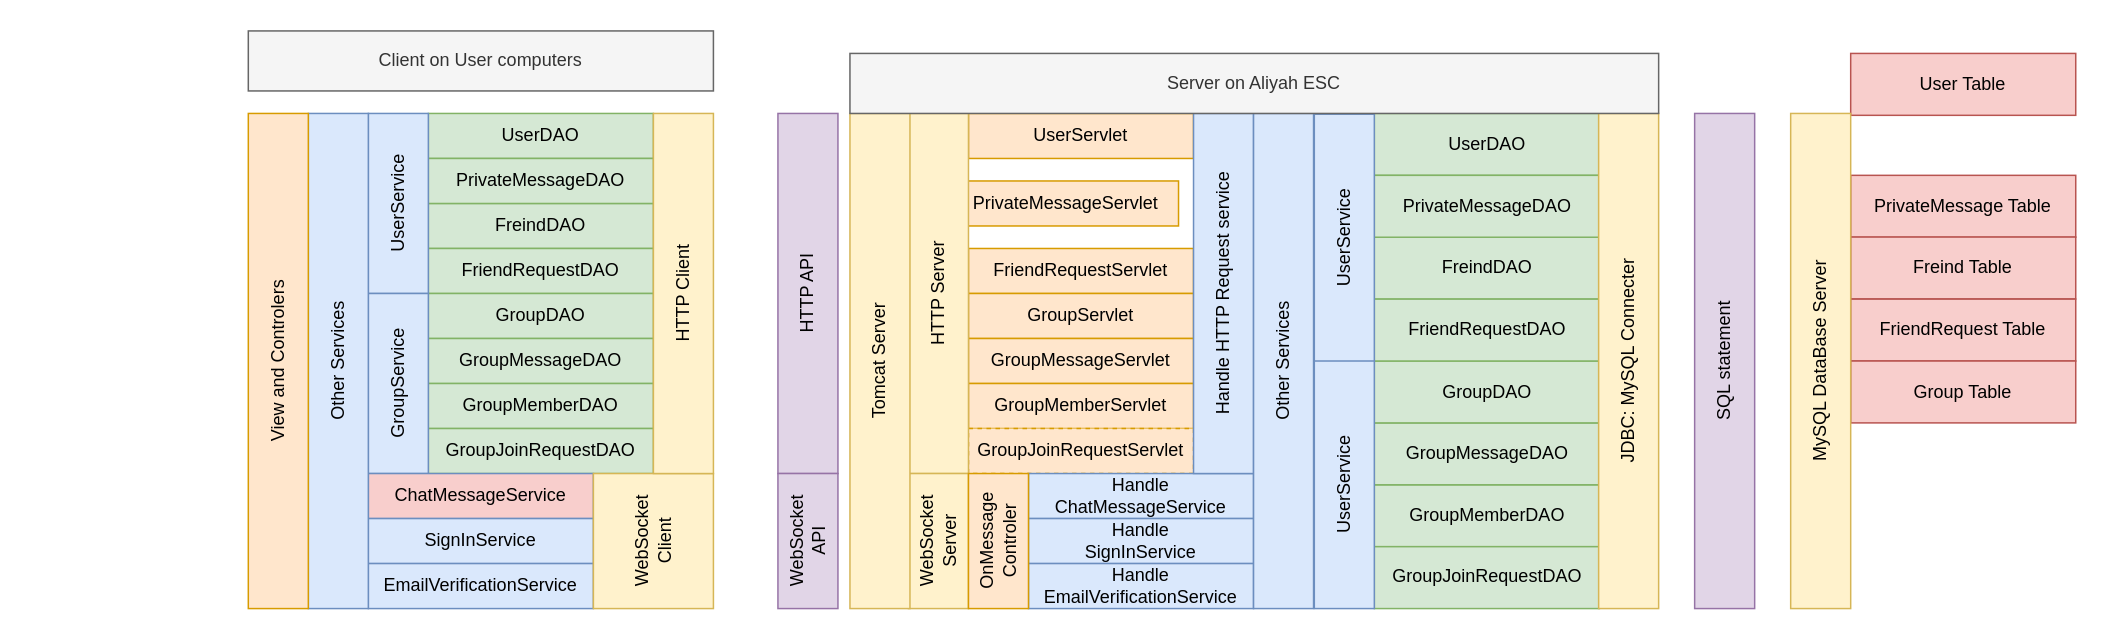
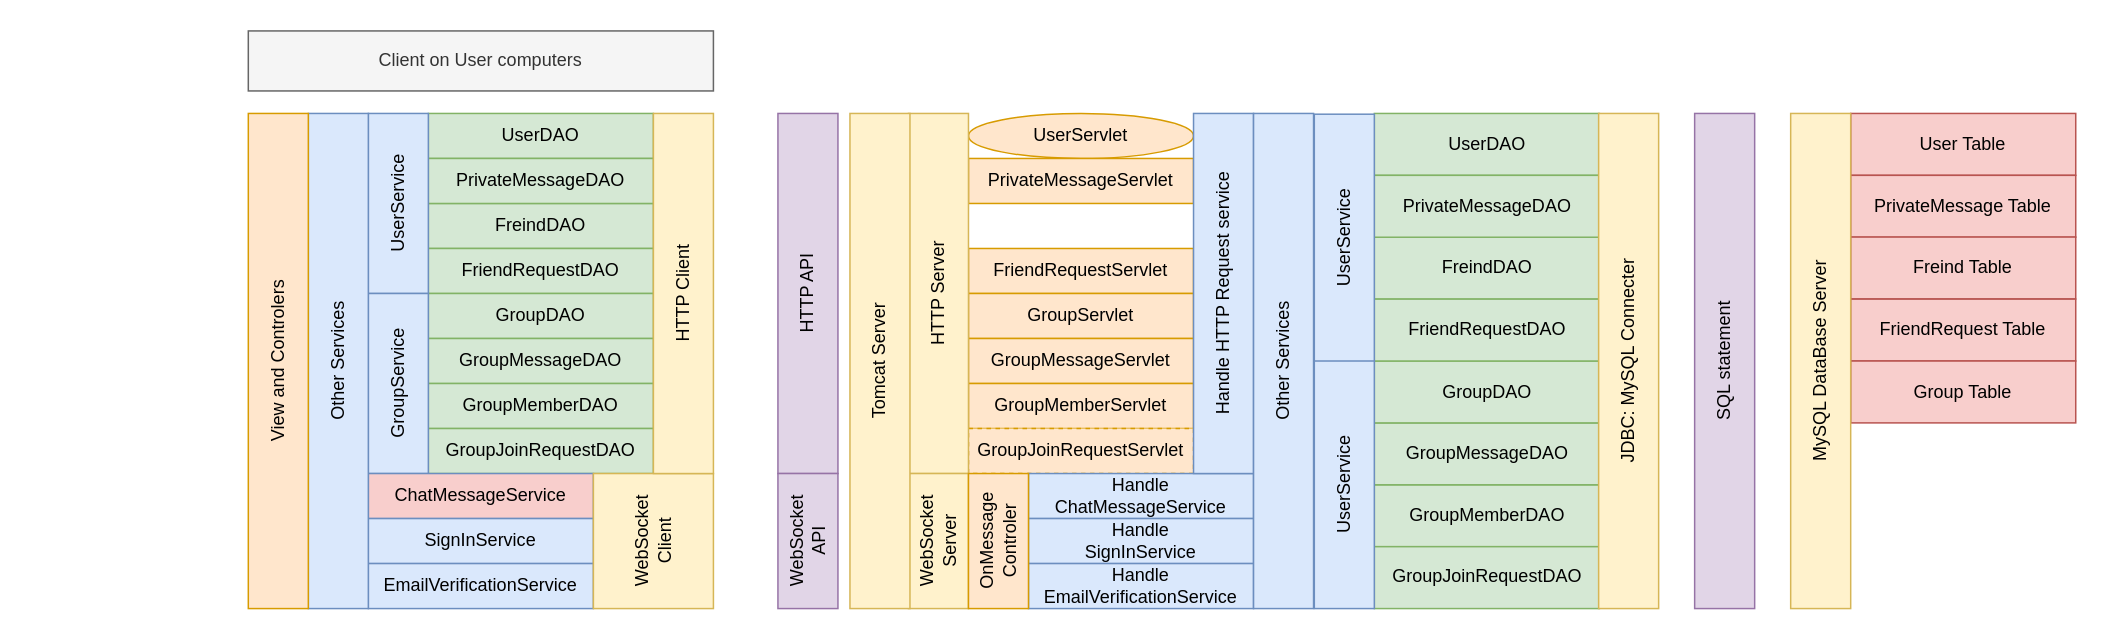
  <mxCell id="0" />
  <mxCell id="1" parent="0" />
  <mxCell id="2" value="UserDAO" style="rounded=0;whiteSpace=wrap;html=1;fillColor=#d5e8d4;strokeColor=#82b366;" vertex="1" parent="1"><mxGeometry x="285" y="75" width="150" height="30" as="geometry" /></mxCell>
  <mxCell id="3" value="FreindDAO" style="rounded=0;whiteSpace=wrap;html=1;fillColor=#d5e8d4;strokeColor=#82b366;" vertex="1" parent="1"><mxGeometry x="285" y="135" width="150" height="30" as="geometry" /></mxCell>
  <mxCell id="4" value="PrivateMessageDAO" style="rounded=0;whiteSpace=wrap;html=1;fillColor=#d5e8d4;strokeColor=#82b366;" vertex="1" parent="1"><mxGeometry x="285" y="105" width="150" height="30" as="geometry" /></mxCell>
  <mxCell id="5" value="FriendRequestDAO" style="rounded=0;whiteSpace=wrap;html=1;fillColor=#d5e8d4;strokeColor=#82b366;" vertex="1" parent="1"><mxGeometry x="285" y="165" width="150" height="30" as="geometry" /></mxCell>
  <mxCell id="6" value="GroupDAO" style="rounded=0;whiteSpace=wrap;html=1;fillColor=#d5e8d4;strokeColor=#82b366;" vertex="1" parent="1"><mxGeometry x="285" y="195" width="150" height="30" as="geometry" /></mxCell>
  <mxCell id="7" value="GroupMessageDAO" style="rounded=0;whiteSpace=wrap;html=1;fillColor=#d5e8d4;strokeColor=#82b366;" vertex="1" parent="1"><mxGeometry x="285" y="225" width="150" height="30" as="geometry" /></mxCell>
  <mxCell id="8" value="GroupMemberDAO" style="rounded=0;whiteSpace=wrap;html=1;fillColor=#d5e8d4;strokeColor=#82b366;" vertex="1" parent="1"><mxGeometry x="285" y="255" width="150" height="30" as="geometry" /></mxCell>
  <mxCell id="9" value="GroupJoinRequestDAO" style="rounded=0;whiteSpace=wrap;html=1;fillColor=#d5e8d4;strokeColor=#82b366;" vertex="1" parent="1"><mxGeometry x="285" y="285" width="150" height="30" as="geometry" /></mxCell>
  <mxCell id="10" value="UserService" style="rounded=0;whiteSpace=wrap;html=1;rotation=-90;fillColor=#dae8fc;strokeColor=#6c8ebf;" vertex="1" parent="1"><mxGeometry x="205" y="115" width="120" height="40" as="geometry" /></mxCell>
  <mxCell id="11" value="GroupService" style="rounded=0;whiteSpace=wrap;html=1;rotation=-90;fillColor=#dae8fc;strokeColor=#6c8ebf;" vertex="1" parent="1"><mxGeometry x="205" y="235" width="120" height="40" as="geometry" /></mxCell>
- <mxCell id="12" value="UserServlet" style="rounded=0;whiteSpace=wrap;html=1;fillColor=#ffe6cc;strokeColor=#d79b00;" vertex="1" parent="1"><mxGeometry x="645" y="75" width="150" height="30" as="geometry" /></mxCell>
- <mxCell id="13" value="PrivateMessageServlet" style="rounded=0;whiteSpace=wrap;html=1;fillColor=#ffe6cc;strokeColor=#d79b00;" vertex="1" parent="1"><mxGeometry x="635" y="120" width="150" height="30" as="geometry" /></mxCell>
+ <mxCell id="12" value="UserServlet" style="ellipse;whiteSpace=wrap;html=1;fillColor=#ffe6cc;strokeColor=#d79b00;" vertex="1" parent="1"><mxGeometry x="645" y="75" width="150" height="30" as="geometry" /></mxCell>
+ <mxCell id="13" value="PrivateMessageServlet" style="rounded=0;whiteSpace=wrap;html=1;fillColor=#ffe6cc;strokeColor=#d79b00;" vertex="1" parent="1"><mxGeometry x="645" y="105" width="150" height="30" as="geometry" /></mxCell>
  <mxCell id="14" value="FriendRequestServlet" style="rounded=0;whiteSpace=wrap;html=1;fillColor=#ffe6cc;strokeColor=#d79b00;" vertex="1" parent="1"><mxGeometry x="645" y="165" width="150" height="30" as="geometry" /></mxCell>
  <mxCell id="15" value="GroupServlet" style="rounded=0;whiteSpace=wrap;html=1;fillColor=#ffe6cc;strokeColor=#d79b00;" vertex="1" parent="1"><mxGeometry x="645" y="195" width="150" height="30" as="geometry" /></mxCell>
  <mxCell id="16" value="GroupMessageServlet" style="rounded=0;whiteSpace=wrap;html=1;fillColor=#ffe6cc;strokeColor=#d79b00;" vertex="1" parent="1"><mxGeometry x="645" y="225" width="150" height="30" as="geometry" /></mxCell>
  <mxCell id="17" value="GroupMemberServlet" style="rounded=0;whiteSpace=wrap;html=1;fillColor=#ffe6cc;strokeColor=#d79b00;" vertex="1" parent="1"><mxGeometry x="645" y="255" width="150" height="30" as="geometry" /></mxCell>
  <mxCell id="18" value="GroupJoinRequestServlet" style="rounded=0;whiteSpace=wrap;html=1;fillColor=#ffe6cc;strokeColor=#d79b00;dashed=1;" vertex="1" parent="1"><mxGeometry x="645" y="285" width="150" height="30" as="geometry" /></mxCell>
  <mxCell id="19" value="HTTP API" style="rounded=0;whiteSpace=wrap;html=1;rotation=-90;fillColor=#e1d5e7;strokeColor=#9673a6;" vertex="1" parent="1"><mxGeometry x="418" y="175" width="240" height="40" as="geometry" /></mxCell>
  <mxCell id="20" value="ChatMessageService" style="rounded=0;whiteSpace=wrap;html=1;fillColor=#f8cecc;strokeColor=#6c8ebf;" vertex="1" parent="1"><mxGeometry x="245" y="315" width="150" height="30" as="geometry" /></mxCell>
  <mxCell id="21" value="SignInService" style="rounded=0;whiteSpace=wrap;html=1;fillColor=#dae8fc;strokeColor=#6c8ebf;" vertex="1" parent="1"><mxGeometry x="245" y="345" width="150" height="30" as="geometry" /></mxCell>
  <mxCell id="22" value="EmailVerificationService" style="rounded=0;whiteSpace=wrap;html=1;fillColor=#dae8fc;strokeColor=#6c8ebf;" vertex="1" parent="1"><mxGeometry x="245" y="375" width="150" height="30" as="geometry" /></mxCell>
  <mxCell id="23" value="WebSocket&lt;div&gt;Client&lt;/div&gt;" style="rounded=0;whiteSpace=wrap;html=1;rotation=-90;fillColor=#fff2cc;strokeColor=#d6b656;" vertex="1" parent="1"><mxGeometry x="390" y="320" width="90" height="80" as="geometry" /></mxCell>
  <mxCell id="24" value="WebSocket&lt;div&gt;API&lt;/div&gt;" style="rounded=0;whiteSpace=wrap;html=1;rotation=-90;fillColor=#e1d5e7;strokeColor=#9673a6;" vertex="1" parent="1"><mxGeometry x="493" y="340" width="90" height="40" as="geometry" /></mxCell>
  <mxCell id="25" value="HTTP Client" style="rounded=0;whiteSpace=wrap;html=1;rotation=-90;fillColor=#fff2cc;strokeColor=#d6b656;" vertex="1" parent="1"><mxGeometry x="335" y="175" width="240" height="40" as="geometry" /></mxCell>
  <mxCell id="26" value="HTTP Server" style="rounded=0;whiteSpace=wrap;html=1;rotation=-90;fillColor=#fff2cc;strokeColor=#d6b656;" vertex="1" parent="1"><mxGeometry x="505" y="175" width="240" height="40" as="geometry" /></mxCell>
  <mxCell id="27" value="WebSocket&lt;div&gt;Server&lt;/div&gt;" style="rounded=0;whiteSpace=wrap;html=1;rotation=-90;fillColor=#fff2cc;strokeColor=#d6b656;" vertex="1" parent="1"><mxGeometry x="580" y="340" width="90" height="40" as="geometry" /></mxCell>
  <mxCell id="28" value="Handle ChatMessageService" style="rounded=0;whiteSpace=wrap;html=1;fillColor=#dae8fc;strokeColor=#6c8ebf;" vertex="1" parent="1"><mxGeometry x="685" y="315" width="150" height="30" as="geometry" /></mxCell>
  <mxCell id="29" value="&lt;div&gt;Handle&lt;/div&gt;SignInService" style="rounded=0;whiteSpace=wrap;html=1;fillColor=#dae8fc;strokeColor=#6c8ebf;" vertex="1" parent="1"><mxGeometry x="685" y="345" width="150" height="30" as="geometry" /></mxCell>
  <mxCell id="30" value="&lt;div&gt;Handle&lt;/div&gt;EmailVerificationService" style="rounded=0;whiteSpace=wrap;html=1;fillColor=#dae8fc;strokeColor=#6c8ebf;" vertex="1" parent="1"><mxGeometry x="685" y="375" width="150" height="30" as="geometry" /></mxCell>
  <mxCell id="31" value="Handle HTTP Request service" style="rounded=0;whiteSpace=wrap;html=1;rotation=-90;fillColor=#dae8fc;strokeColor=#6c8ebf;" vertex="1" parent="1"><mxGeometry x="695" y="175" width="240" height="40" as="geometry" /></mxCell>
  <mxCell id="32" value="OnMessage&lt;div&gt;Controler&lt;/div&gt;" style="rounded=0;whiteSpace=wrap;html=1;rotation=-90;fillColor=#ffe6cc;strokeColor=#d79b00;" vertex="1" parent="1"><mxGeometry x="620" y="340" width="90" height="40" as="geometry" /></mxCell>
  <mxCell id="33" value="GroupMemberDAO" style="rounded=0;whiteSpace=wrap;html=1;fillColor=#d5e8d4;strokeColor=#82b366;" vertex="1" parent="1"><mxGeometry x="915.5" y="322.5" width="150" height="41.25" as="geometry" /></mxCell>
  <mxCell id="34" value="FreindDAO" style="rounded=0;whiteSpace=wrap;html=1;fillColor=#d5e8d4;strokeColor=#82b366;" vertex="1" parent="1"><mxGeometry x="915.5" y="157.5" width="150" height="41.25" as="geometry" /></mxCell>
  <mxCell id="35" value="GroupMessageDAO" style="rounded=0;whiteSpace=wrap;html=1;fillColor=#d5e8d4;strokeColor=#82b366;" vertex="1" parent="1"><mxGeometry x="915.5" y="281.25" width="150" height="41.25" as="geometry" /></mxCell>
  <mxCell id="36" value="GroupDAO" style="rounded=0;whiteSpace=wrap;html=1;fillColor=#d5e8d4;strokeColor=#82b366;" vertex="1" parent="1"><mxGeometry x="915.5" y="240" width="150" height="41.25" as="geometry" /></mxCell>
  <mxCell id="37" value="FriendRequestDAO" style="rounded=0;whiteSpace=wrap;html=1;fillColor=#d5e8d4;strokeColor=#82b366;" vertex="1" parent="1"><mxGeometry x="915.5" y="198.75" width="150" height="41.25" as="geometry" /></mxCell>
  <mxCell id="38" value="UserDAO" style="rounded=0;whiteSpace=wrap;html=1;fillColor=#d5e8d4;strokeColor=#82b366;" vertex="1" parent="1"><mxGeometry x="915.5" y="75" width="150" height="41.25" as="geometry" /></mxCell>
  <mxCell id="39" value="PrivateMessageDAO" style="rounded=0;whiteSpace=wrap;html=1;fillColor=#d5e8d4;strokeColor=#82b366;" vertex="1" parent="1"><mxGeometry x="915.5" y="116.25" width="150" height="41.25" as="geometry" /></mxCell>
  <mxCell id="40" value="GroupJoinRequestDAO" style="rounded=0;whiteSpace=wrap;html=1;fillColor=#d5e8d4;strokeColor=#82b366;" vertex="1" parent="1"><mxGeometry x="915.5" y="363.75" width="150" height="41.25" as="geometry" /></mxCell>
  <mxCell id="41" value="UserService" style="rounded=0;whiteSpace=wrap;html=1;rotation=-90;fillColor=#dae8fc;strokeColor=#6c8ebf;" vertex="1" parent="1"><mxGeometry x="813" y="138" width="165" height="40" as="geometry" /></mxCell>
  <mxCell id="42" value="UserService" style="rounded=0;whiteSpace=wrap;html=1;rotation=-90;fillColor=#dae8fc;strokeColor=#6c8ebf;" vertex="1" parent="1"><mxGeometry x="813" y="302.5" width="165" height="40" as="geometry" /></mxCell>
  <mxCell id="43" value="Other Services" style="rounded=0;whiteSpace=wrap;html=1;rotation=-90;fillColor=#dae8fc;strokeColor=#6c8ebf;" vertex="1" parent="1"><mxGeometry x="690" y="220" width="330" height="40" as="geometry" /></mxCell>
  <mxCell id="44" value="JDBC: MySQL Connecter" style="rounded=0;whiteSpace=wrap;html=1;rotation=-90;fillColor=#fff2cc;strokeColor=#d6b656;" vertex="1" parent="1"><mxGeometry x="920" y="220" width="330" height="40" as="geometry" /></mxCell>
- <mxCell id="45" value="User Table" style="rounded=0;whiteSpace=wrap;html=1;fillColor=#f8cecc;strokeColor=#b85450;" vertex="1" parent="1"><mxGeometry x="1233" y="35" width="150" height="41.25" as="geometry" /></mxCell>
+ <mxCell id="45" value="User Table" style="rounded=0;whiteSpace=wrap;html=1;fillColor=#f8cecc;strokeColor=#b85450;" vertex="1" parent="1"><mxGeometry x="1233" y="75" width="150" height="41.25" as="geometry" /></mxCell>
  <mxCell id="46" value="PrivateMessage Table" style="rounded=0;whiteSpace=wrap;html=1;fillColor=#f8cecc;strokeColor=#b85450;" vertex="1" parent="1"><mxGeometry x="1233" y="116.25" width="150" height="41.25" as="geometry" /></mxCell>
  <mxCell id="47" value="Freind Table" style="rounded=0;whiteSpace=wrap;html=1;fillColor=#f8cecc;strokeColor=#b85450;" vertex="1" parent="1"><mxGeometry x="1233" y="157.38" width="150" height="41.25" as="geometry" /></mxCell>
  <mxCell id="48" value="FriendRequest Table" style="rounded=0;whiteSpace=wrap;html=1;fillColor=#f8cecc;strokeColor=#b85450;" vertex="1" parent="1"><mxGeometry x="1233" y="198.75" width="150" height="41.25" as="geometry" /></mxCell>
  <mxCell id="49" value="Group Table" style="rounded=0;whiteSpace=wrap;html=1;fillColor=#f8cecc;strokeColor=#b85450;" vertex="1" parent="1"><mxGeometry x="1233" y="240" width="150" height="41.25" as="geometry" /></mxCell>
  <mxCell id="50" value="Tomcat Server" style="rounded=0;whiteSpace=wrap;html=1;rotation=-90;fillColor=#fff2cc;strokeColor=#d6b656;" vertex="1" parent="1"><mxGeometry x="421" y="220" width="330" height="40" as="geometry" /></mxCell>
  <mxCell id="51" value="Other Services" style="rounded=0;whiteSpace=wrap;html=1;rotation=-90;fillColor=#dae8fc;strokeColor=#6c8ebf;" vertex="1" parent="1"><mxGeometry x="60" y="220" width="330" height="40" as="geometry" /></mxCell>
  <mxCell id="52" value="SQL statement" style="rounded=0;whiteSpace=wrap;html=1;rotation=-90;fillColor=#e1d5e7;strokeColor=#9673a6;" vertex="1" parent="1"><mxGeometry x="984" y="220" width="330" height="40" as="geometry" /></mxCell>
  <mxCell id="53" value="MySQL DataBase Server" style="rounded=0;whiteSpace=wrap;html=1;rotation=-90;fillColor=#fff2cc;strokeColor=#d6b656;" vertex="1" parent="1"><mxGeometry x="1048" y="220" width="330" height="40" as="geometry" /></mxCell>
  <mxCell id="54" value="View and Controlers" style="rounded=0;whiteSpace=wrap;html=1;rotation=-90;fillColor=#ffe6cc;strokeColor=#d79b00;" vertex="1" parent="1"><mxGeometry x="20" y="220" width="330" height="40" as="geometry" /></mxCell>
  <mxCell id="55" value="Client on User computers" style="rounded=0;whiteSpace=wrap;html=1;fillColor=#f5f5f5;fontColor=#333333;strokeColor=#666666;" vertex="1" parent="1"><mxGeometry x="165" y="20" width="310" height="40" as="geometry" /></mxCell>
- <mxCell id="56" value="Server on Aliyah ESC" style="rounded=0;whiteSpace=wrap;html=1;fillColor=#f5f5f5;fontColor=#333333;strokeColor=#666666;" vertex="1" parent="1"><mxGeometry x="566" y="35" width="539" height="40" as="geometry" /></mxCell>
